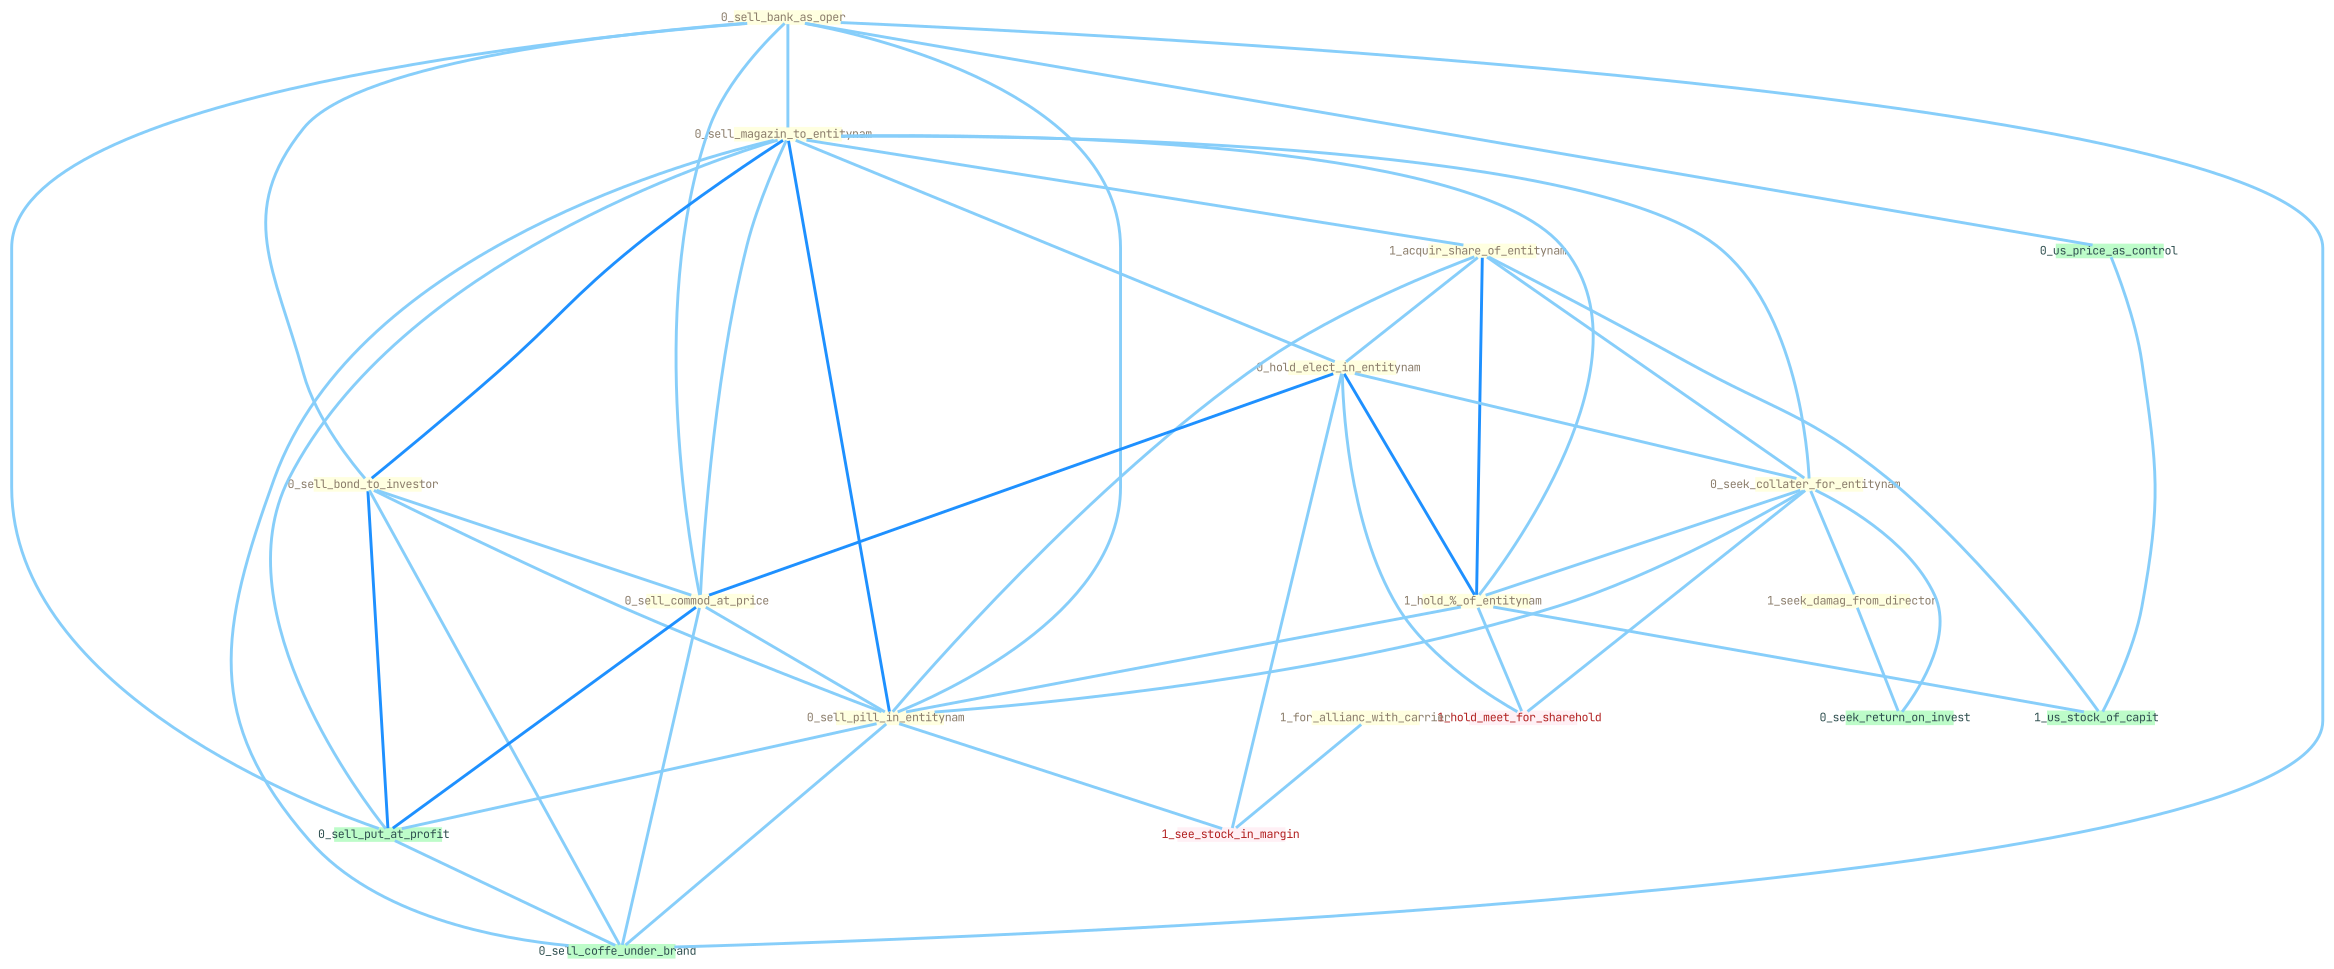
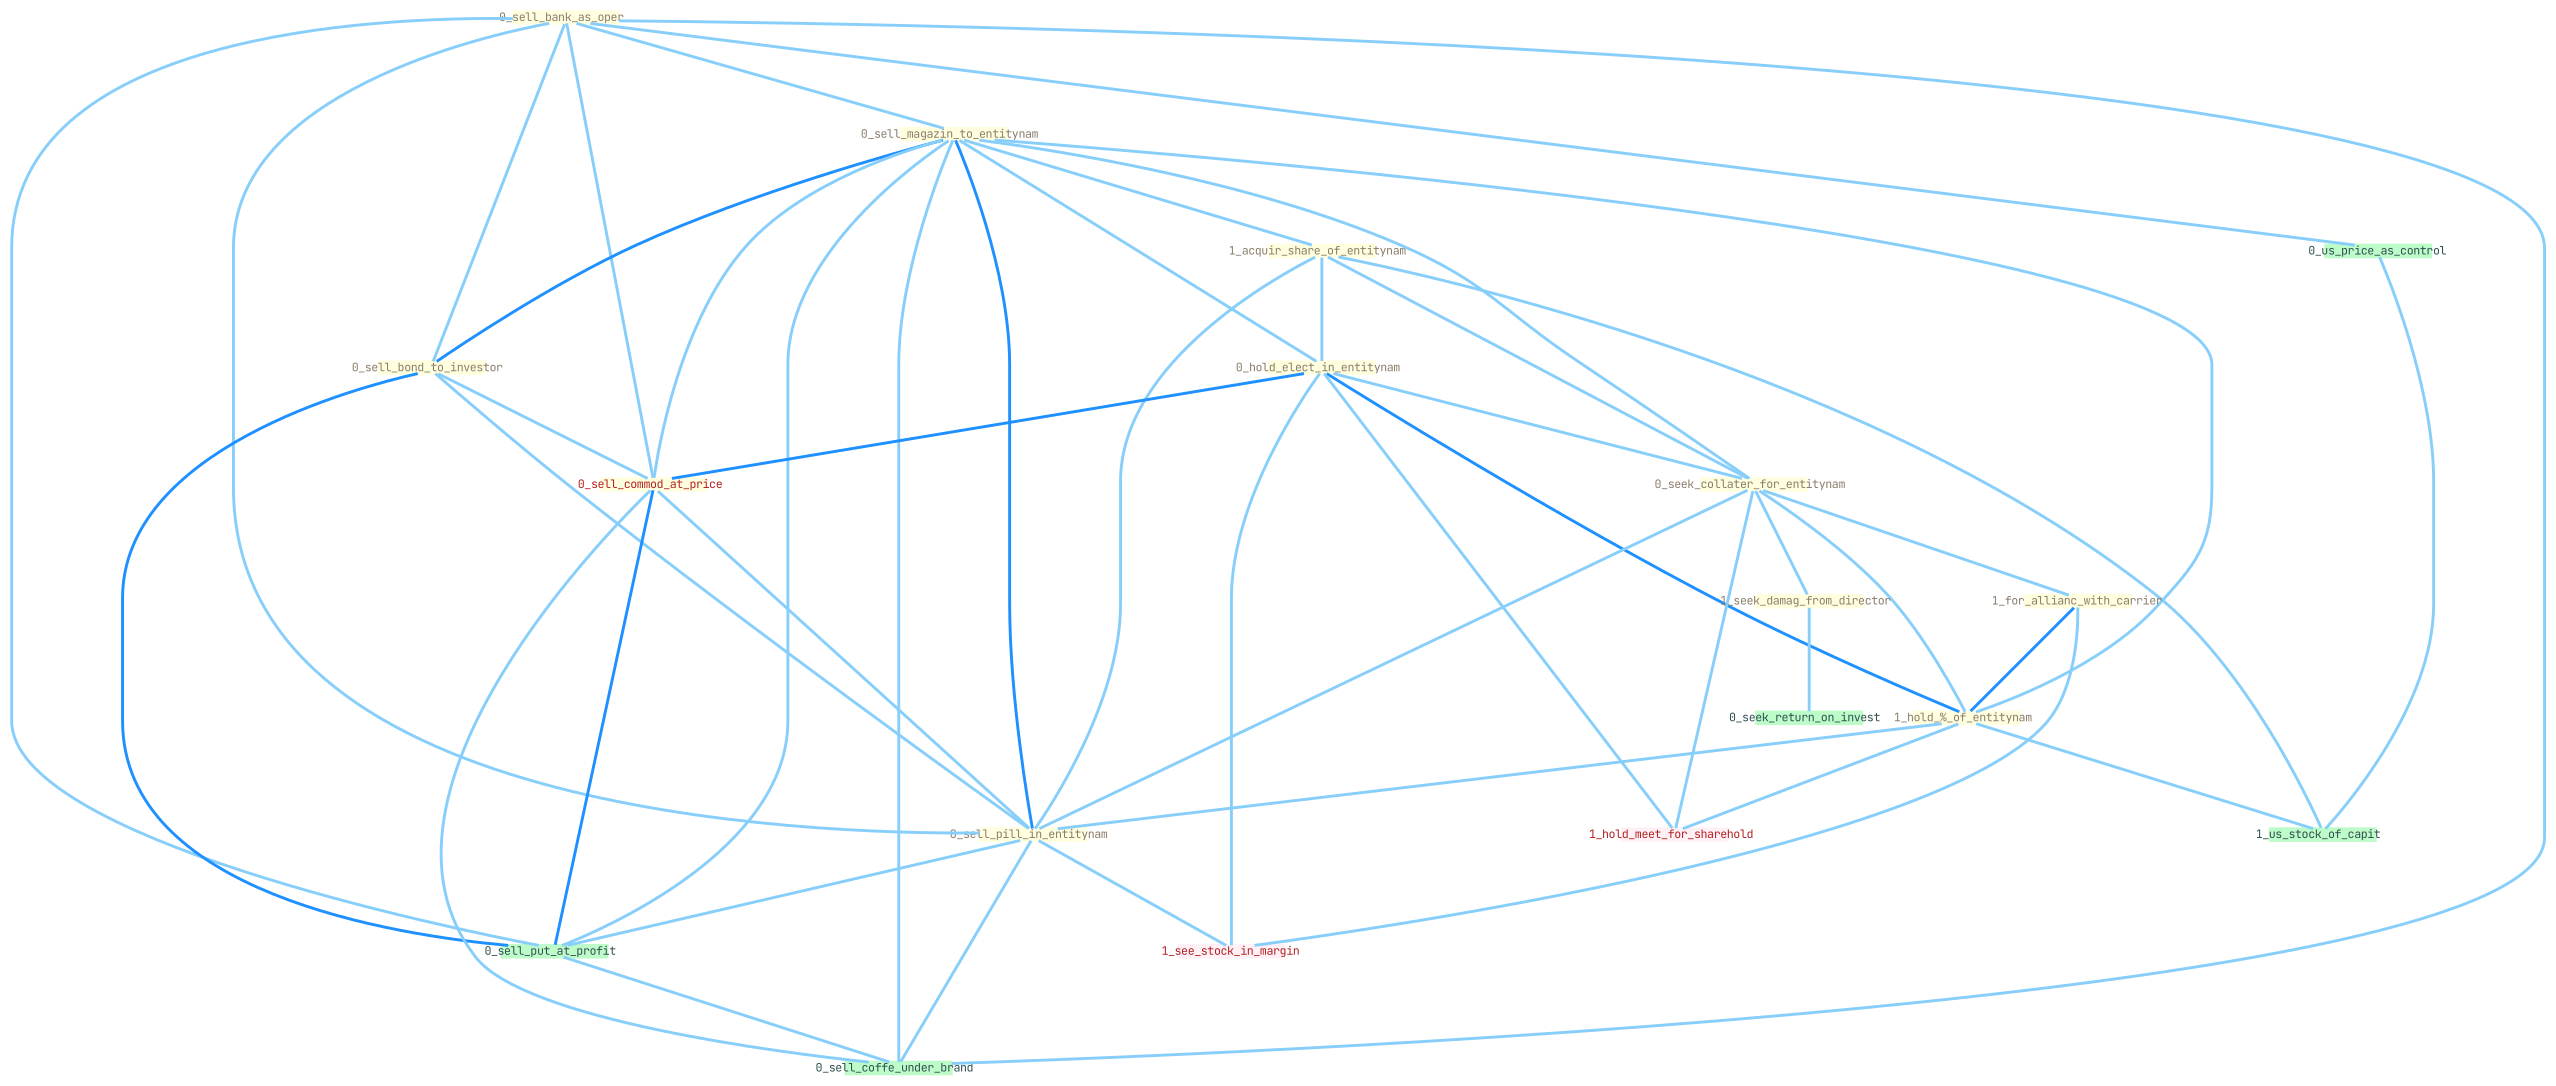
  graph {
    fontname="JetBrains Mono"
    node [color="#ffffe0" fixedsize=true fontcolor="#8b7d6b" fontname="JetBrains Mono" fontsize=4 shape=polygon style=filled]
    edge [color="#87cefa" fontname="JetBrains Mono" w=1]
    "0_sell_bank_as_oper " [height=.06 width=.5]
    "0_sell_magazin_to_entitynam " [height=.06 width=.5]
    "1_acquir_share_of_entitynam " [height=.06 width=.5]
    "0_hold_elect_in_entitynam " [height=.06 width=.5]
    "0_sell_bond_to_investor " [height=.06 width=.5]
    "0_seek_collater_for_entitynam " [height=.06 width=.5]
-   "0_sell_commod_at_price " [height=.06 width=.5]
+   "0_sell_commod_at_price " [fontcolor="#b22222" height=.06 width=.5]
    "1_hold_%_of_entitynam " [height=.06 width=.5]
    n9 [height=.06 label="1_for_allianc_with_carrier" width=.5]
    "0_sell_pill_in_entitynam " [height=.06 width=.5]
    "1_seek_damag_from_director " [height=.06 width=.5]
    n12 [color="#fff0f5" fontcolor="#b22222" height=.06 label="1_see_stock_in_margin" width=.5]
    "1_hold_meet_for_sharehold " [color="#fff0f5" fontcolor="#b22222" height=.06 width=.5]
    n14 [color="#BDFCC9" fontcolor="#2f4f4f" height=.06 label="0_us_price_as_control" width=.5]
    "0_sell_put_at_profit " [color="#BDFCC9" fontcolor="#2f4f4f" height=.06 width=.5]
    "0_sell_coffe_under_brand " [color="#BDFCC9" fontcolor="#2f4f4f" height=.06 width=.5]
    "1_us_stock_of_capit " [color="#BDFCC9" fontcolor="#2f4f4f" height=.06 width=.5]
    "0_seek_return_on_invest " [color="#BDFCC9" fontcolor="#2f4f4f" height=.06 width=.5]
    subgraph sub_1 {
      "0_sell_bank_as_oper "
      "0_sell_magazin_to_entitynam "
      "1_acquir_share_of_entitynam "
      "0_hold_elect_in_entitynam "
      "0_sell_bond_to_investor "
      "0_seek_collater_for_entitynam "
      "0_sell_commod_at_price "
      "1_hold_%_of_entitynam "
      n9
      "0_sell_pill_in_entitynam "
      "1_seek_damag_from_director "
    }
    subgraph sub_2 {
      n12
      "1_hold_meet_for_sharehold "
    }
    "0_sell_bank_as_oper " -- "0_sell_magazin_to_entitynam "
    "0_sell_bank_as_oper " -- "0_sell_bond_to_investor "
    "0_sell_bank_as_oper " -- "0_sell_commod_at_price "
    "0_sell_bank_as_oper " -- "0_sell_pill_in_entitynam "
    "0_sell_bank_as_oper " -- n14
    "0_sell_bank_as_oper " -- "0_sell_put_at_profit "
    "0_sell_bank_as_oper " -- "0_sell_coffe_under_brand "
    "0_sell_magazin_to_entitynam " -- "1_acquir_share_of_entitynam "
    "0_sell_magazin_to_entitynam " -- "0_hold_elect_in_entitynam "
    "0_sell_magazin_to_entitynam " -- "0_sell_bond_to_investor " [color="#1e90ff" w=2]
    "0_sell_magazin_to_entitynam " -- "0_seek_collater_for_entitynam "
    "0_sell_magazin_to_entitynam " -- "0_sell_commod_at_price "
    "0_sell_magazin_to_entitynam " -- "1_hold_%_of_entitynam "
    "0_sell_magazin_to_entitynam " -- "0_sell_pill_in_entitynam " [color="#1e90ff" w=2]
    "0_sell_magazin_to_entitynam " -- "0_sell_put_at_profit "
    "0_sell_magazin_to_entitynam " -- "0_sell_coffe_under_brand "
    "1_acquir_share_of_entitynam " -- "0_hold_elect_in_entitynam "
    "1_acquir_share_of_entitynam " -- "0_seek_collater_for_entitynam "
-   "1_acquir_share_of_entitynam " -- "1_hold_%_of_entitynam " [color="#1e90ff" w=2]
+   n9 -- "1_hold_%_of_entitynam " [color="#1e90ff" w=2]
    "1_acquir_share_of_entitynam " -- "0_sell_pill_in_entitynam "
    "1_acquir_share_of_entitynam " -- "1_us_stock_of_capit "
    "0_hold_elect_in_entitynam " -- "0_seek_collater_for_entitynam "
    "0_hold_elect_in_entitynam " -- "0_sell_commod_at_price " [color="#1e90ff" w=2]
    "0_hold_elect_in_entitynam " -- "1_hold_%_of_entitynam " [color="#1e90ff" w=2]
    "0_hold_elect_in_entitynam " -- n12
    "0_hold_elect_in_entitynam " -- "1_hold_meet_for_sharehold "
    "0_sell_bond_to_investor " -- "0_sell_commod_at_price "
    "0_sell_bond_to_investor " -- "0_sell_pill_in_entitynam "
    "0_sell_bond_to_investor " -- "0_sell_put_at_profit " [color="#1e90ff"]
-   "0_sell_bond_to_investor " -- "0_sell_coffe_under_brand "
    "0_seek_collater_for_entitynam " -- "1_hold_%_of_entitynam "
    "0_seek_collater_for_entitynam " -- "0_sell_pill_in_entitynam "
    "0_seek_collater_for_entitynam " -- "1_seek_damag_from_director "
    "0_seek_collater_for_entitynam " -- "1_hold_meet_for_sharehold "
-   "0_seek_collater_for_entitynam " -- "0_seek_return_on_invest "
+   "0_seek_collater_for_entitynam " -- n9
    "0_sell_commod_at_price " -- "0_sell_pill_in_entitynam "
    "0_sell_commod_at_price " -- "0_sell_put_at_profit " [color="#1e90ff" w=2]
    "0_sell_commod_at_price " -- "0_sell_coffe_under_brand "
    "1_hold_%_of_entitynam " -- "0_sell_pill_in_entitynam "
    "1_hold_%_of_entitynam " -- "1_hold_meet_for_sharehold "
    "1_hold_%_of_entitynam " -- "1_us_stock_of_capit "
    n9 -- n12
    "0_sell_pill_in_entitynam " -- n12
    "0_sell_pill_in_entitynam " -- "0_sell_put_at_profit "
    "0_sell_pill_in_entitynam " -- "0_sell_coffe_under_brand "
    "1_seek_damag_from_director " -- "0_seek_return_on_invest "
    n14 -- "1_us_stock_of_capit "
    "0_sell_put_at_profit " -- "0_sell_coffe_under_brand "
  }
